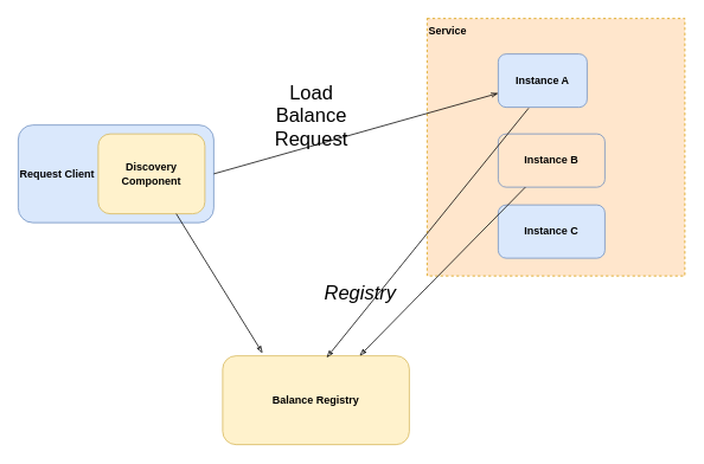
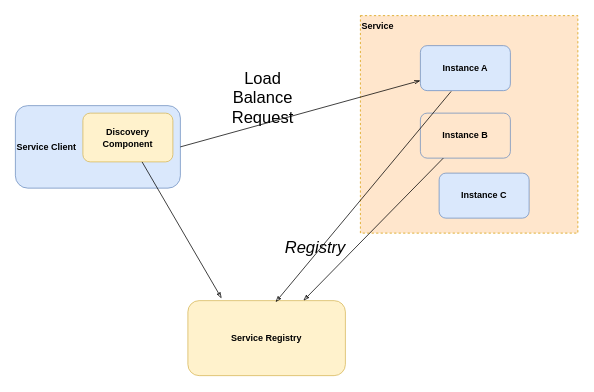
  <mxCell id="0" />
  <mxCell id="1" parent="0" />
- <mxCell id="2" value="Request Client" style="rounded=1;whiteSpace=wrap;html=1;fillColor=#dae8fc;strokeColor=#6c8ebf;verticalAlign=middle;align=left;fontStyle=1" vertex="1" parent="1"><mxGeometry x="20" y="140" width="220" height="110" as="geometry" /></mxCell>
- <mxCell id="3" value="Discovery Component" style="rounded=1;whiteSpace=wrap;html=1;align=center;fillColor=#fff2cc;strokeColor=#d6b656;fontStyle=1" vertex="1" parent="1"><mxGeometry x="110" y="150" width="120" height="90" as="geometry" /></mxCell>
+ <mxCell id="2" value="Service Client" style="rounded=1;whiteSpace=wrap;html=1;fillColor=#dae8fc;strokeColor=#6c8ebf;verticalAlign=middle;align=left;fontStyle=1" vertex="1" parent="1"><mxGeometry x="20" y="140" width="220" height="110" as="geometry" /></mxCell>
+ <mxCell id="3" value="Discovery Component" style="rounded=1;whiteSpace=wrap;html=1;align=center;fillColor=#fff2cc;strokeColor=#d6b656;fontStyle=1" vertex="1" parent="1"><mxGeometry x="110" y="150" width="120" height="65" as="geometry" /></mxCell>
  <mxCell id="4" value="Service" style="whiteSpace=wrap;html=1;aspect=fixed;align=left;dashed=1;verticalAlign=top;fillColor=#ffe6cc;strokeColor=#d79b00;fontStyle=1" vertex="1" parent="1"><mxGeometry x="480" y="20" width="290" height="290" as="geometry" /></mxCell>
- <mxCell id="5" value="Instance A" style="rounded=1;whiteSpace=wrap;html=1;align=center;fillColor=#dae8fc;strokeColor=#6c8ebf;fontStyle=1" vertex="1" parent="1"><mxGeometry x="560" y="60" width="100" height="60" as="geometry" /></mxCell>
+ <mxCell id="5" value="Instance A" style="rounded=1;whiteSpace=wrap;html=1;align=center;fillColor=#dae8fc;strokeColor=#6c8ebf;fontStyle=1" vertex="1" parent="1"><mxGeometry x="560" y="60" width="120" height="60" as="geometry" /></mxCell>
  <mxCell id="6" value="Instance B" style="rounded=1;whiteSpace=wrap;html=1;align=center;fillColor=#ffe6cc;strokeColor=#6c8ebf;fontStyle=1;" vertex="1" parent="1"><mxGeometry x="560" y="150" width="120" height="60" as="geometry" /></mxCell>
- <mxCell id="7" value="Instance C" style="rounded=1;whiteSpace=wrap;html=1;align=center;fillColor=#dae8fc;strokeColor=#6c8ebf;fontStyle=1" vertex="1" parent="1"><mxGeometry x="560" y="230" width="120" height="60" as="geometry" /></mxCell>
- <mxCell id="8" value="Balance Registry" style="rounded=1;whiteSpace=wrap;html=1;align=center;fillColor=#fff2cc;strokeColor=#d6b656;fontStyle=1" vertex="1" parent="1"><mxGeometry x="250" y="400" width="210" height="100" as="geometry" /></mxCell>
+ <mxCell id="7" value="Instance C" style="rounded=1;whiteSpace=wrap;html=1;align=center;fillColor=#dae8fc;strokeColor=#6c8ebf;fontStyle=1" vertex="1" parent="1"><mxGeometry x="585" y="230" width="120" height="60" as="geometry" /></mxCell>
+ <mxCell id="8" value="Service Registry" style="rounded=1;whiteSpace=wrap;html=1;align=center;fillColor=#fff2cc;strokeColor=#d6b656;fontStyle=1" vertex="1" parent="1"><mxGeometry x="250" y="400" width="210" height="100" as="geometry" /></mxCell>
  <mxCell id="9" value="" style="endArrow=classicThin;html=1;entryX=0.214;entryY=-0.03;entryDx=0;entryDy=0;entryPerimeter=0;rounded=1;startArrow=none;startFill=0;endFill=0;" edge="1" parent="1" source="3" target="8"><mxGeometry width="50" height="50" relative="1" as="geometry"><mxPoint x="20" y="560" as="sourcePoint" /><mxPoint x="70" y="510" as="targetPoint" /></mxGeometry></mxCell>
  <mxCell id="10" value="" style="endArrow=classicThin;html=1;endFill=0;" edge="1" parent="1" source="6" target="8"><mxGeometry width="50" height="50" relative="1" as="geometry"><mxPoint x="570" y="100" as="sourcePoint" /><mxPoint x="379" y="397" as="targetPoint" /></mxGeometry></mxCell>
- <mxCell id="11" value="Registry" style="text;html=1;strokeColor=none;fillColor=none;align=center;verticalAlign=middle;whiteSpace=wrap;rounded=0;fontStyle=2;fontSize=22;" vertex="1" parent="1"><mxGeometry x="385" y="320" width="40" height="20" as="geometry" /></mxCell>
+ <mxCell id="11" value="Registry" style="text;html=1;strokeColor=none;fillColor=none;align=center;verticalAlign=middle;whiteSpace=wrap;rounded=0;fontStyle=2;fontSize=22;" vertex="1" parent="1"><mxGeometry x="400" y="320" width="40" height="20" as="geometry" /></mxCell>
  <mxCell id="12" value="" style="endArrow=classicThin;html=1;entryX=0.557;entryY=0.02;entryDx=0;entryDy=0;endFill=0;entryPerimeter=0;exitX=0.342;exitY=1.017;exitDx=0;exitDy=0;exitPerimeter=0;" edge="1" parent="1" source="5" target="8"><mxGeometry width="50" height="50" relative="1" as="geometry"><mxPoint x="560" y="90" as="sourcePoint" /><mxPoint x="355" y="400" as="targetPoint" /></mxGeometry></mxCell>
  <mxCell id="13" value="" style="endArrow=openThin;html=1;fontSize=22;exitX=1;exitY=0.5;exitDx=0;exitDy=0;endFill=0;" edge="1" parent="1" source="2" target="5"><mxGeometry width="50" height="50" relative="1" as="geometry"><mxPoint x="20" y="570" as="sourcePoint" /><mxPoint x="70" y="520" as="targetPoint" /></mxGeometry></mxCell>
  <mxCell id="14" value="Load Balance Request" style="text;html=1;strokeColor=none;fillColor=none;align=center;verticalAlign=middle;whiteSpace=wrap;rounded=0;fontSize=22;" vertex="1" parent="1"><mxGeometry x="330" y="120" width="40" height="20" as="geometry" /></mxCell>
